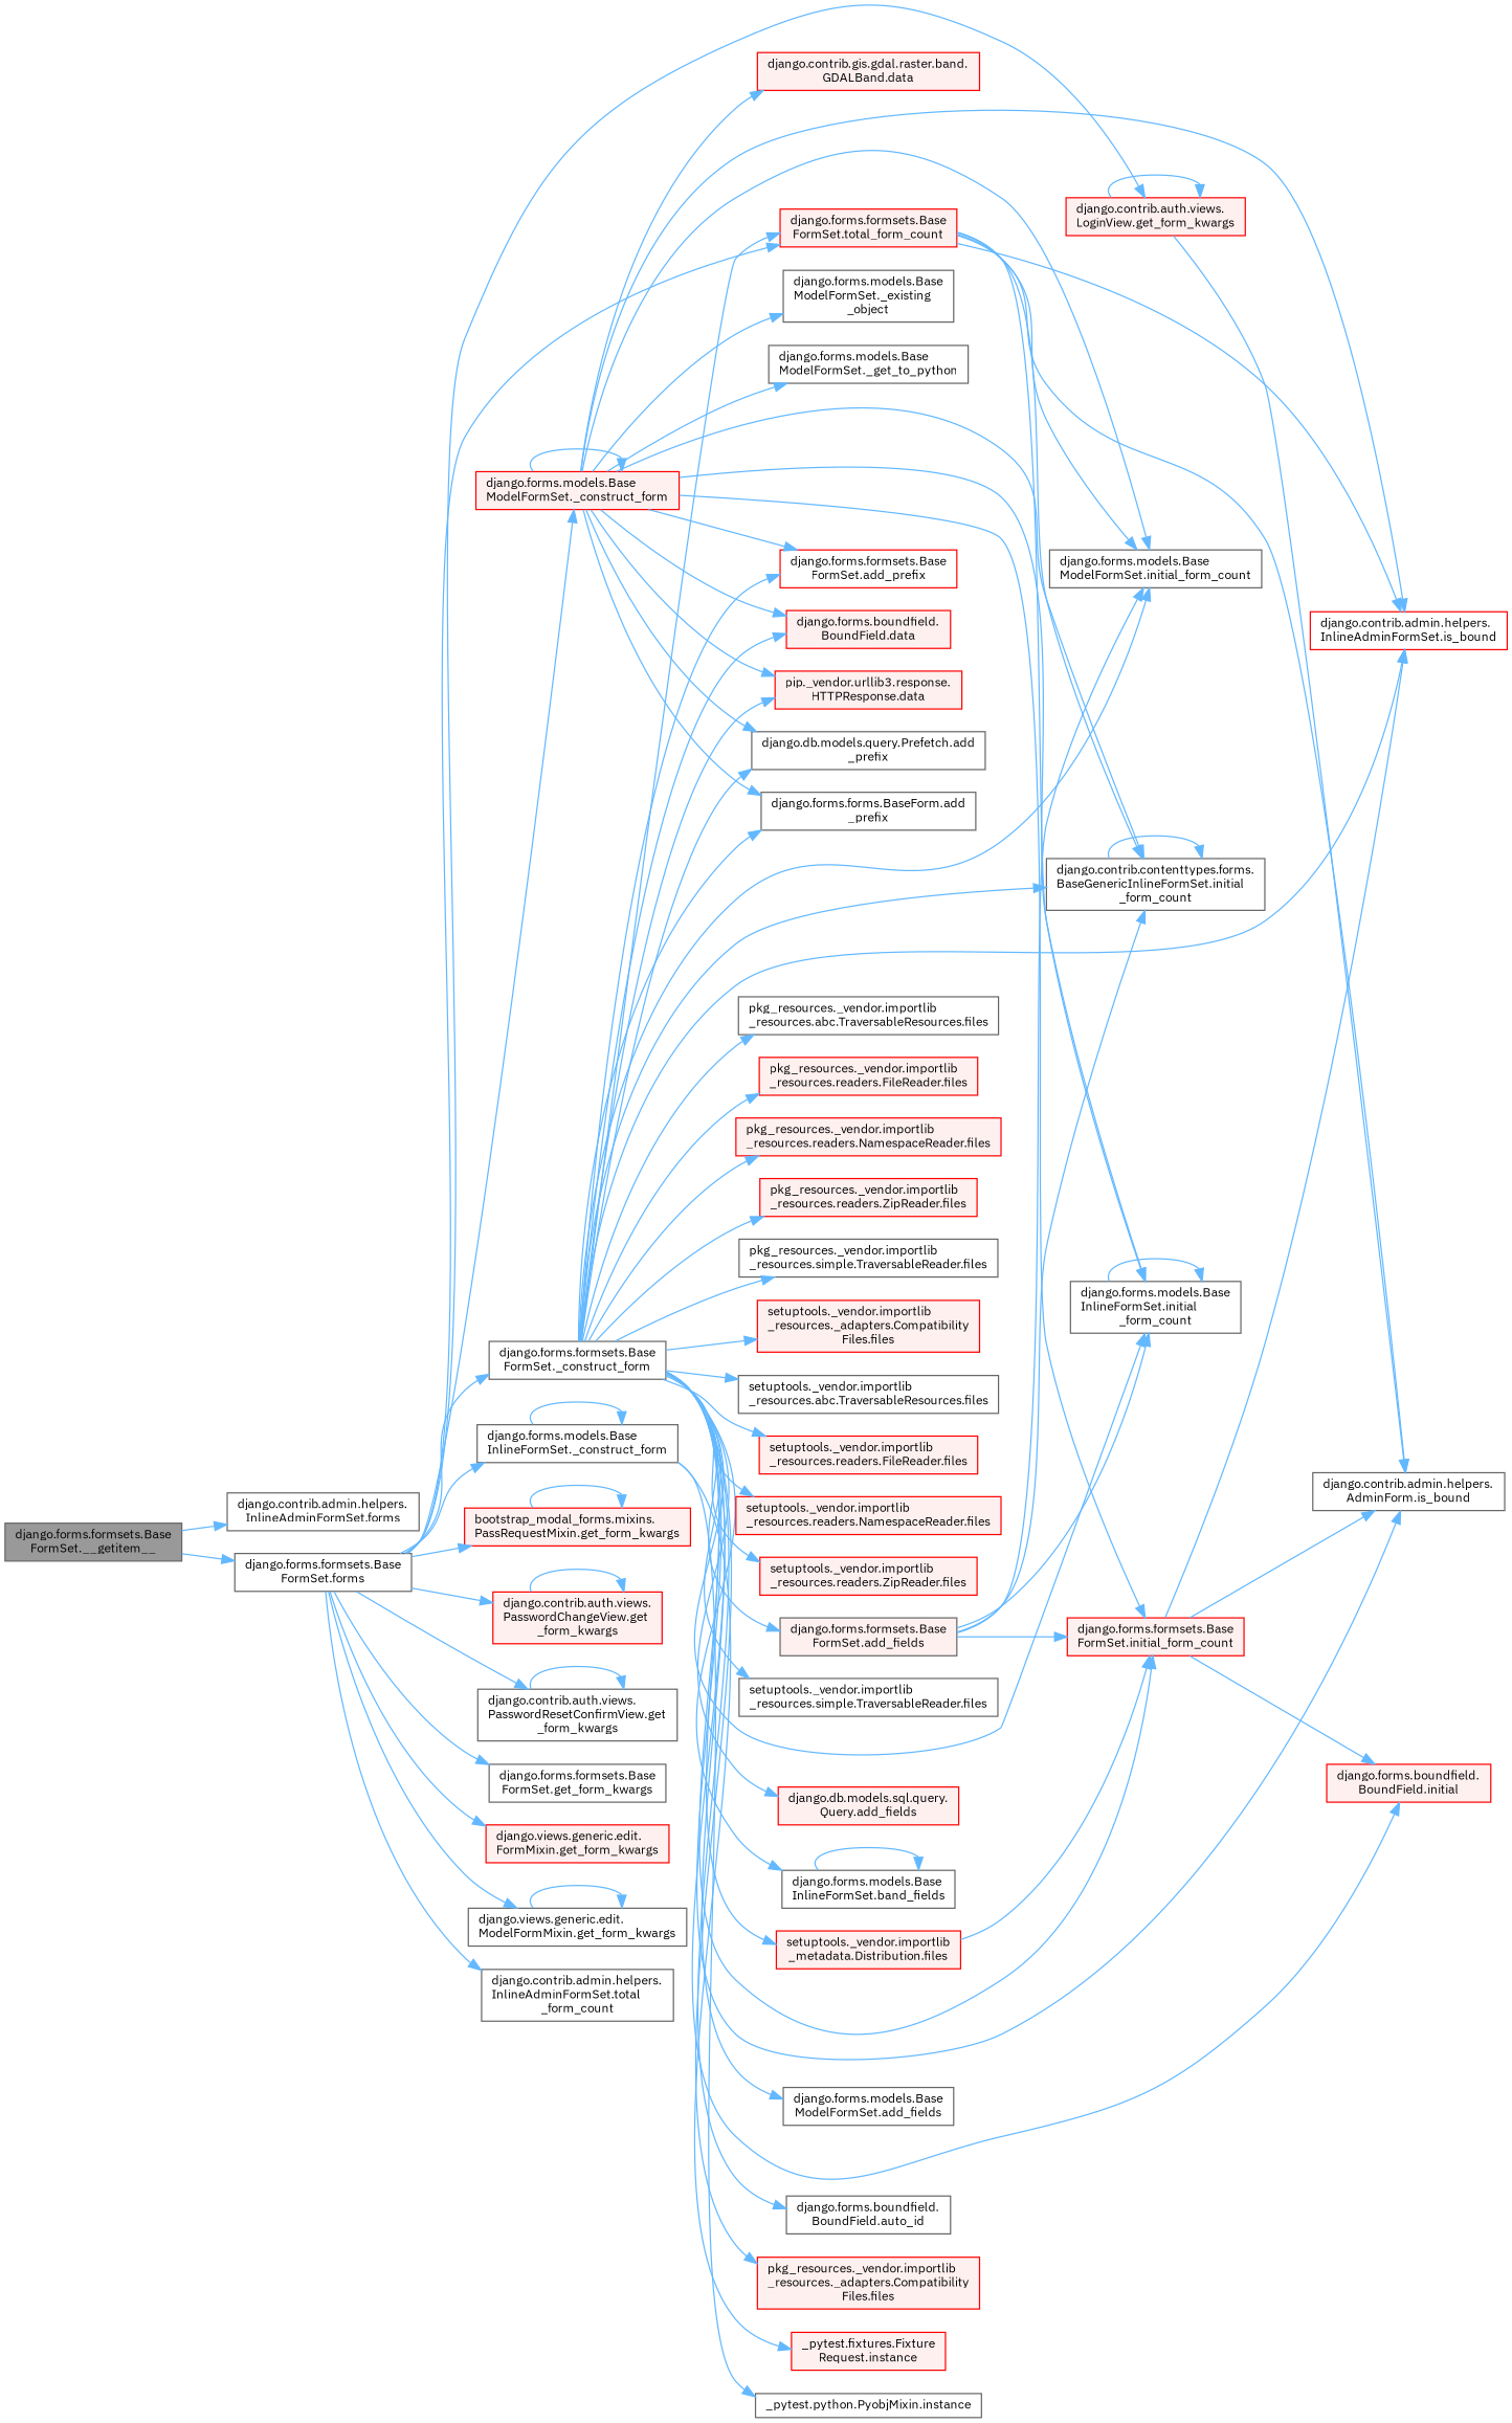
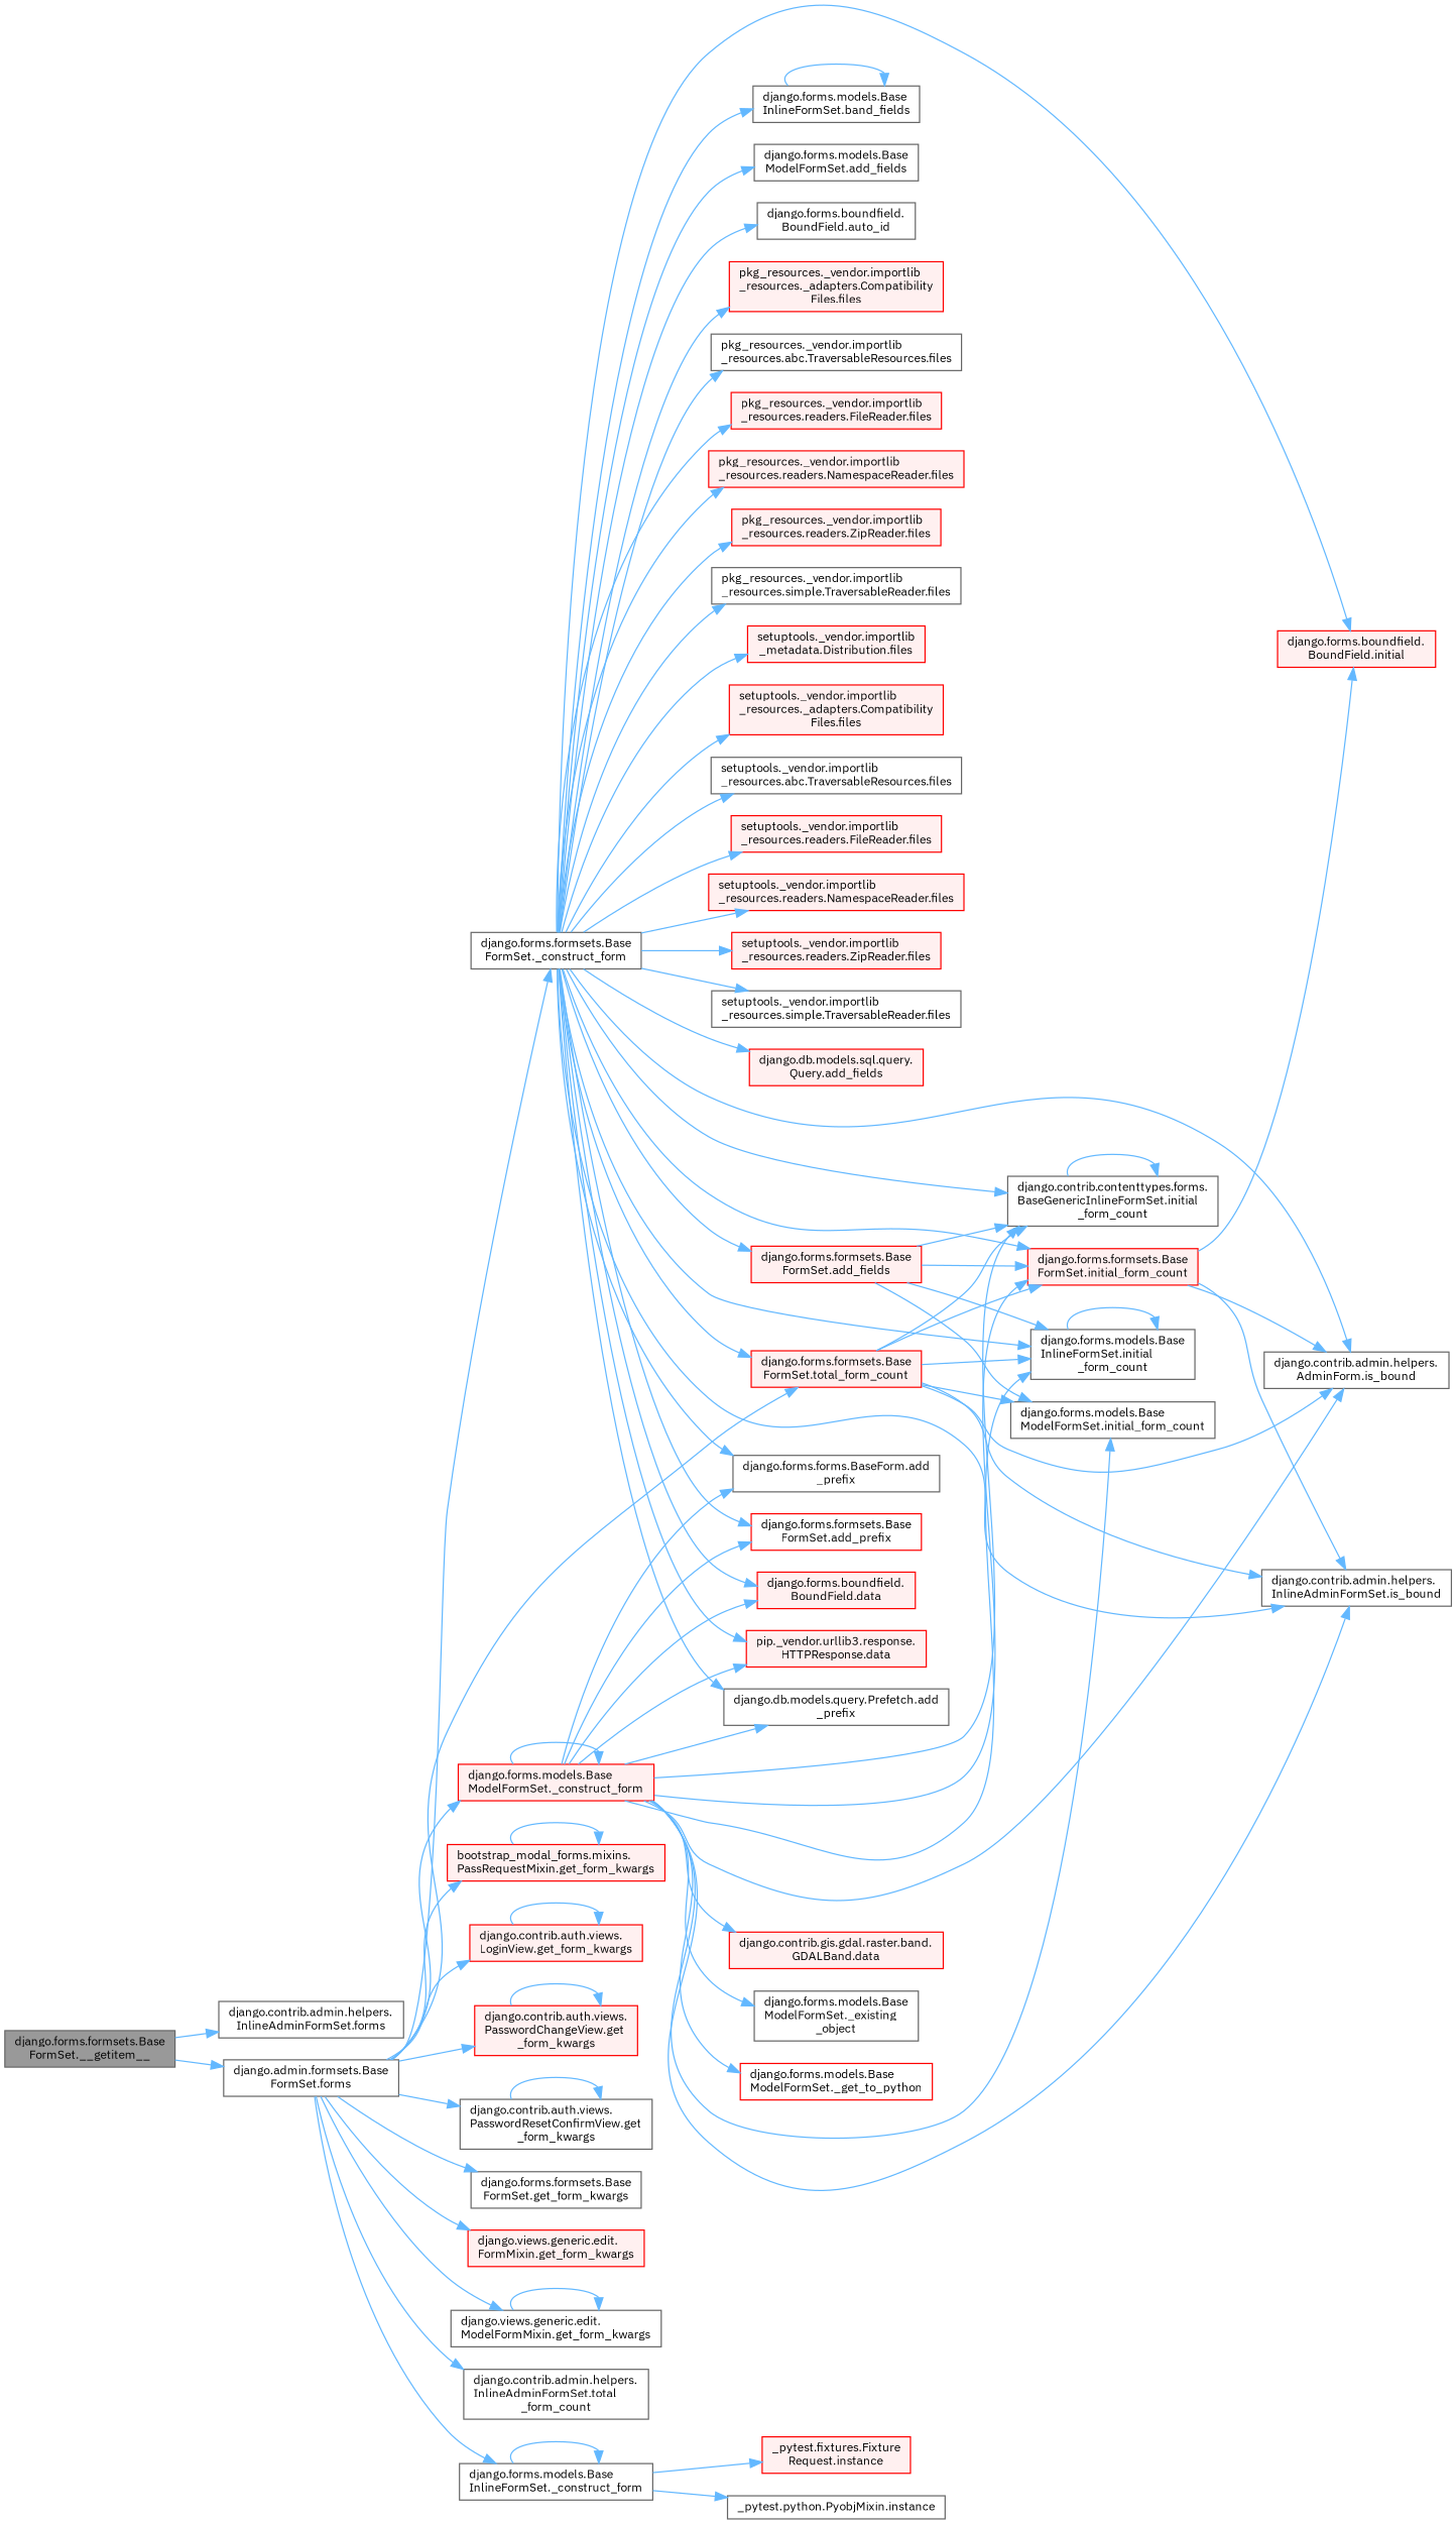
  digraph {
    fontname="IBM Plex Sans"
    rankdir=LR
    node [color=grey40 fillcolor=white fontname="IBM Plex Sans" fontsize=10 shape=box style=filled]
    edge [color=steelblue1 fontname="IBM Plex Sans" fontsize=10 labelfontname=Helvetica labelfontsize=10 style=solid]
    n1 [color=gray40 fillcolor=grey60 fontcolor=black height=0.2 label="django.forms.formsets.Base\lFormSet.__getitem__" width=0.4]
    n2 [height=0.2 label="django.contrib.admin.helpers.\lInlineAdminFormSet.forms" width=0.4]
-   n3 [height=0.2 label="django.forms.formsets.Base\lFormSet.forms" width=0.4]
+   n3 [height=0.2 label="django.admin.formsets.Base\lFormSet.forms" width=0.4]
    n4 [height=0.2 label="django.forms.formsets.Base\lFormSet._construct_form" width=0.4]
    n5 [height=0.2 label="django.forms.models.Base\lInlineFormSet._construct_form" width=0.4]
    n6 [color=red fillcolor="#FFF0F0" height=0.2 label="django.forms.models.Base\lModelFormSet._construct_form" width=0.4]
    n7 [color=red fillcolor="#FFF0F0" height=0.2 label="bootstrap_modal_forms.mixins.\lPassRequestMixin.get_form_kwargs" width=0.4]
    n8 [color=red fillcolor="#FFF0F0" height=0.2 label="django.contrib.auth.views.\lLoginView.get_form_kwargs" width=0.4]
    n9 [color=red fillcolor="#FFF0F0" height=0.2 label="django.contrib.auth.views.\lPasswordChangeView.get\l_form_kwargs" width=0.4]
    n10 [height=0.2 label="django.contrib.auth.views.\lPasswordResetConfirmView.get\l_form_kwargs" width=0.4]
    n11 [height=0.2 label="django.forms.formsets.Base\lFormSet.get_form_kwargs" width=0.4]
    n12 [color=red fillcolor="#FFF0F0" height=0.2 label="django.views.generic.edit.\lFormMixin.get_form_kwargs" width=0.4]
    n13 [height=0.2 label="django.views.generic.edit.\lModelFormMixin.get_form_kwargs" width=0.4]
    n14 [height=0.2 label="django.contrib.admin.helpers.\lInlineAdminFormSet.total\l_form_count" width=0.4]
    n15 [color=red fillcolor="#FFF0F0" height=0.2 label="django.forms.formsets.Base\lFormSet.total_form_count" width=0.4]
    n16 [color=red fillcolor="#FFF0F0" height=0.2 label="django.db.models.sql.query.\lQuery.add_fields" width=0.4]
-   n17 [fillcolor="#FFF0F0" height=0.2 label="django.forms.formsets.Base\lFormSet.add_fields" width=0.4]
+   n17 [color=red fillcolor="#FFF0F0" height=0.2 label="django.forms.formsets.Base\lFormSet.add_fields" width=0.4]
    n18 [height=0.2 label="django.contrib.contenttypes.forms.\lBaseGenericInlineFormSet.initial\l_form_count" width=0.4]
    n19 [color=red fillcolor="#FFF0F0" height=0.2 label="django.forms.formsets.Base\lFormSet.initial_form_count" width=0.4]
    n20 [color=red fillcolor="#FFF0F0" height=0.2 label="django.forms.boundfield.\lBoundField.initial" width=0.4]
    n21 [height=0.2 label="django.contrib.admin.helpers.\lAdminForm.is_bound" width=0.4]
-   n22 [color=red height=0.2 label="django.contrib.admin.helpers.\lInlineAdminFormSet.is_bound" width=0.4]
+   n22 [height=0.2 label="django.contrib.admin.helpers.\lInlineAdminFormSet.is_bound" width=0.4]
    n23 [height=0.2 label="django.forms.models.Base\lInlineFormSet.initial\l_form_count" width=0.4]
    n24 [height=0.2 label="django.forms.models.Base\lModelFormSet.initial_form_count" width=0.4]
    n25 [height=0.2 label="django.forms.models.Base\lInlineFormSet.band_fields" width=0.4]
    n26 [height=0.2 label="django.forms.models.Base\lModelFormSet.add_fields" width=0.4]
    n27 [height=0.2 label="django.db.models.query.Prefetch.add\l_prefix" width=0.4]
    n28 [height=0.2 label="django.forms.forms.BaseForm.add\l_prefix" width=0.4]
    n29 [color=red height=0.2 label="django.forms.formsets.Base\lFormSet.add_prefix" width=0.4]
    n30 [height=0.2 label="django.forms.boundfield.\lBoundField.auto_id" width=0.4]
    n31 [color=red fillcolor="#FFF0F0" height=0.2 label="django.forms.boundfield.\lBoundField.data" width=0.4]
    n32 [color=red fillcolor="#FFF0F0" height=0.2 label="pip._vendor.urllib3.response.\lHTTPResponse.data" width=0.4]
    n33 [color=red fillcolor="#FFF0F0" height=0.2 label="pkg_resources._vendor.importlib\l_resources._adapters.Compatibility\lFiles.files" width=0.4]
    n34 [height=0.2 label="pkg_resources._vendor.importlib\l_resources.abc.TraversableResources.files" width=0.4]
    n35 [color=red fillcolor="#FFF0F0" height=0.2 label="pkg_resources._vendor.importlib\l_resources.readers.FileReader.files" width=0.4]
    n36 [color=red fillcolor="#FFF0F0" height=0.2 label="pkg_resources._vendor.importlib\l_resources.readers.NamespaceReader.files" width=0.4]
    n37 [color=red fillcolor="#FFF0F0" height=0.2 label="pkg_resources._vendor.importlib\l_resources.readers.ZipReader.files" width=0.4]
    n38 [height=0.2 label="pkg_resources._vendor.importlib\l_resources.simple.TraversableReader.files" width=0.4]
    n39 [color=red fillcolor="#FFF0F0" height=0.2 label="setuptools._vendor.importlib\l_metadata.Distribution.files" width=0.4]
    n40 [color=red fillcolor="#FFF0F0" height=0.2 label="setuptools._vendor.importlib\l_resources._adapters.Compatibility\lFiles.files" width=0.4]
    n41 [height=0.2 label="setuptools._vendor.importlib\l_resources.abc.TraversableResources.files" width=0.4]
    n42 [color=red fillcolor="#FFF0F0" height=0.2 label="setuptools._vendor.importlib\l_resources.readers.FileReader.files" width=0.4]
    n43 [color=red fillcolor="#FFF0F0" height=0.2 label="setuptools._vendor.importlib\l_resources.readers.NamespaceReader.files" width=0.4]
    n44 [color=red fillcolor="#FFF0F0" height=0.2 label="setuptools._vendor.importlib\l_resources.readers.ZipReader.files" width=0.4]
    n45 [height=0.2 label="setuptools._vendor.importlib\l_resources.simple.TraversableReader.files" width=0.4]
    n46 [color=red fillcolor="#FFF0F0" height=0.2 label="_pytest.fixtures.Fixture\lRequest.instance" width=0.4]
    n47 [height=0.2 label="_pytest.python.PyobjMixin.instance" width=0.4]
    n48 [color=red fillcolor="#FFF0F0" height=0.2 label="django.contrib.gis.gdal.raster.band.\lGDALBand.data" width=0.4]
    n49 [height=0.2 label="django.forms.models.Base\lModelFormSet._existing\l_object" width=0.4]
-   n50 [height=0.2 label="django.forms.models.Base\lModelFormSet._get_to_python" width=0.4]
+   n50 [color=red height=0.2 label="django.forms.models.Base\lModelFormSet._get_to_python" width=0.4]
    n1 -> n2
    n1 -> n3
    n3 -> n4
    n3 -> n5
    n3 -> n6
    n3 -> n7
    n3 -> n8
    n3 -> n9
    n3 -> n10
    n3 -> n11
    n3 -> n12
    n3 -> n13
    n3 -> n14
    n3 -> n15
    n4 -> n15
    n4 -> n16
    n4 -> n17
    n4 -> n18
    n4 -> n19
    n4 -> n20
    n4 -> n21
    n4 -> n22
    n4 -> n23
-   n4 -> n24
    n4 -> n25
    n4 -> n26
    n4 -> n27
    n4 -> n28
    n4 -> n29
    n4 -> n30
    n4 -> n31
    n4 -> n32
    n4 -> n33
    n4 -> n34
    n4 -> n35
    n4 -> n36
    n4 -> n37
    n4 -> n38
    n4 -> n39
    n4 -> n40
    n4 -> n41
    n4 -> n42
    n4 -> n43
    n4 -> n44
    n4 -> n45
    n5 -> n5
    n5 -> n46
    n5 -> n47
    n6 -> n6
    n6 -> n18
    n6 -> n19
-   n8 -> n21
+   n6 -> n21
    n6 -> n22
    n6 -> n23
    n6 -> n24
    n6 -> n27
    n6 -> n28
    n6 -> n29
    n6 -> n31
    n6 -> n32
    n6 -> n48
    n6 -> n49
    n6 -> n50
    n7 -> n7
    n8 -> n8
    n9 -> n9
    n10 -> n10
    n13 -> n13
    n15 -> n18
-   n39 -> n19
+   n15 -> n19
    n15 -> n21
    n15 -> n22
    n15 -> n23
    n15 -> n24
    n17 -> n18
    n17 -> n19
    n17 -> n23
    n17 -> n24
    n18 -> n18
    n19 -> n20
    n19 -> n21
    n19 -> n22
    n23 -> n23
    n25 -> n25
  }
